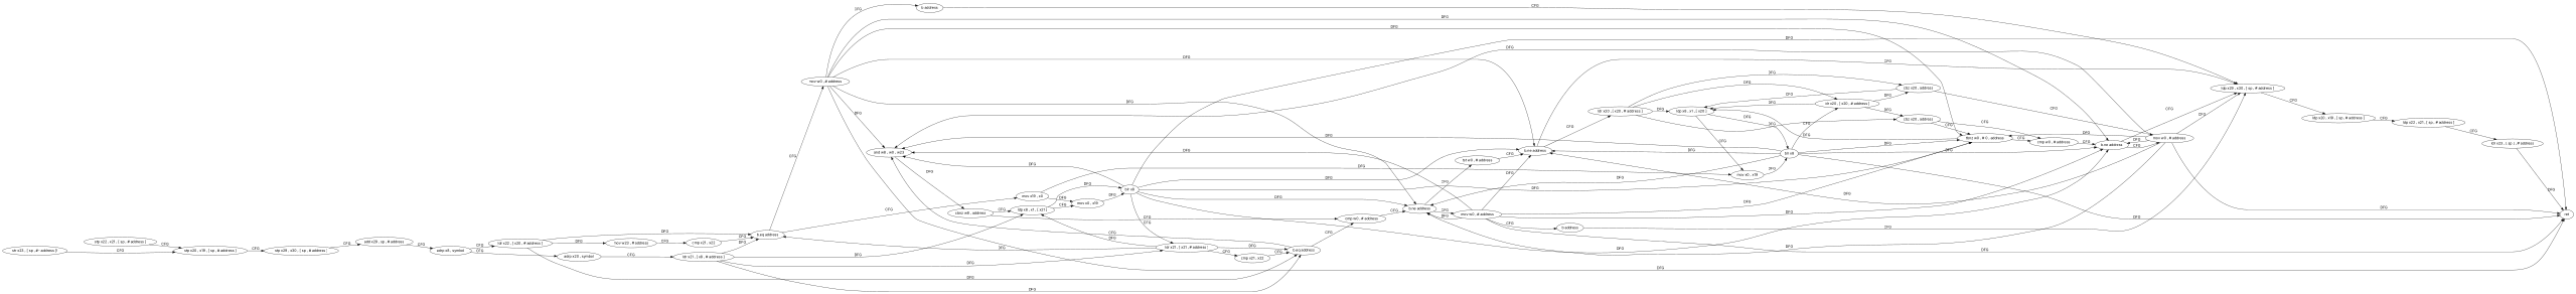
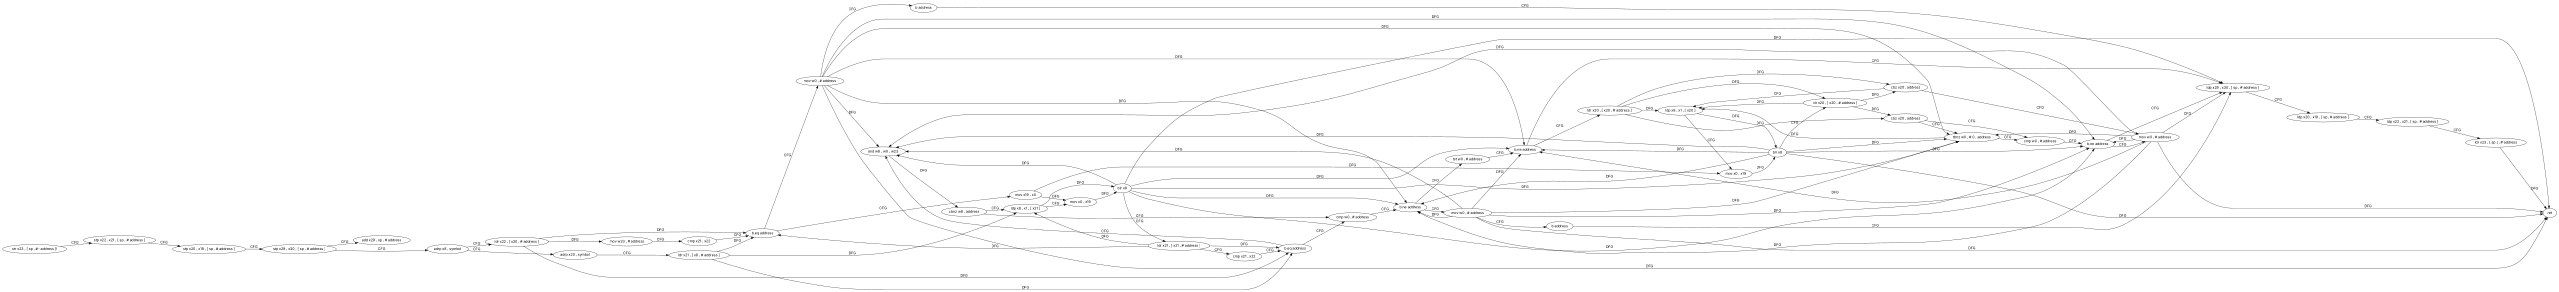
  digraph {
    fontname=Inter
    rankdir=LR
    node [fontname=Inter]
    edge [fontname=Inter]
    n1 [label="str x23 , [ sp , #- address ]!"]
    n2 [label="stp x22 , x21 , [ sp , # address ]"]
    n3 [label="stp x20 , x19 , [ sp , # address ]"]
    n4 [label="stp x29 , x30 , [ sp , # address ]"]
    n5 [label="add x29 , sp , # address"]
    n6 [label="adrp x8 , symbol"]
    n7 [label="adrp x20 , symbol"]
    n8 [label="ldr x22 , [ x20 , # address ]"]
    n9 [label="ldr x21 , [ x8 , # address ]"]
    n10 [label="b.eq address"]
    n11 [label="ldp x8 , x1 , [ x21 ]"]
    n12 [label="ldr x21 , [ x21 , # address ]"]
    n13 [label="b.eq address"]
    n14 [label="mov w23 , # address"]
    n15 [label="mov w0 , # address"]
    n16 [label="mov x19 , x0"]
    n17 [label="mov x0 , x19"]
    n18 [label="blr x8"]
    n19 [label="cmp x21 , x22"]
    n20 [label="and w8 , w0 , w23"]
    n21 [label="cmp w0 , # address"]
    n22 [label="cmp x21 , x22"]
    n23 [label="b address"]
    n24 [label=ret]
    n25 [label="b.ne address"]
    n26 [label="b.ne address"]
    n27 [label="tbnz w0 , # 0 , address"]
    n28 [label="b.ne address"]
    n29 [label="mov x0 , x19"]
    n30 [label="ldp x29 , x30 , [ sp , # address ]"]
    n31 [label="tst w0 , # address"]
    n32 [label="mov w0 , # address"]
    n33 [label="cbnz w8 , address"]
    n34 [label="ldr x20 , [ x20 , # address ]"]
    n35 [label="ldp x8 , x1 , [ x20 ]"]
    n36 [label="cmp w0 , # address"]
    n37 [label="mov w0 , # address"]
    n38 [label="blr x8"]
    n39 [label="ldp x20 , x19 , [ sp , # address ]"]
    n40 [label="ldp x22 , x21 , [ sp , # address ]"]
    n41 [label="ldr x23 , [ sp ] , # address"]
    n42 [label="b address"]
    n43 [label="cbz x20 , address"]
    n44 [label="ldr x20 , [ x20 , # address ]"]
    n45 [label="cbz x20 , address"]
-   n1 -> n3 [label=CFG]
+   n1 -> n2 [label=CFG]
    n2 -> n3 [label=CFG]
    n3 -> n4 [label=CFG]
    n4 -> n5 [label=CFG]
-   n5 -> n6 [label=CFG]
+   n4 -> n6 [label=CFG]
    n6 -> n7 [label=CFG]
    n6 -> n8 [label=CFG]
    n7 -> n9 [label=CFG]
    n8 -> n10 [label=DFG]
    n8 -> n13 [label=DFG]
    n8 -> n14 [label=DFG]
    n9 -> n10 [label=DFG]
    n9 -> n11 [label=DFG]
-   n9 -> n12 [label=DFG]
    n9 -> n13 [label=DFG]
    n10 -> n15 [label=CFG]
    n10 -> n16 [label=CFG]
    n11 -> n17 [label=CFG]
    n11 -> n18 [label=DFG]
    n12 -> n10 [label=DFG]
    n12 -> n11 [label=DFG]
    n12 -> n13 [label=DFG]
    n12 -> n19 [label=CFG]
    n13 -> n20 [label=CFG]
    n13 -> n21 [label=CFG]
    n14 -> n22 [label=CFG]
    n15 -> n20 [label=DFG]
    n15 -> n23 [label=CFG]
    n15 -> n24 [label=DFG]
    n15 -> n25 [label=DFG]
    n15 -> n26 [label=DFG]
    n15 -> n27 [label=DFG]
    n15 -> n28 [label=DFG]
    n16 -> n17 [label=DFG]
    n16 -> n29 [label=DFG]
    n17 -> n18 [label=DFG]
    n18 -> n12 [label=CFG]
    n18 -> n20 [label=DFG]
    n18 -> n24 [label=DFG]
    n18 -> n25 [label=DFG]
    n18 -> n26 [label=DFG]
    n18 -> n27 [label=DFG]
    n18 -> n28 [label=DFG]
    n19 -> n13 [label=CFG]
    n20 -> n33 [label=DFG]
    n21 -> n25 [label=CFG]
    n22 -> n10 [label=CFG]
    n23 -> n30 [label=CFG]
    n25 -> n31 [label=CFG]
    n25 -> n32 [label=CFG]
    n26 -> n30 [label=CFG]
    n26 -> n34 [label=CFG]
    n27 -> n35 [label=DFG]
    n27 -> n36 [label=CFG]
    n28 -> n30 [label=CFG]
    n28 -> n37 [label=CFG]
    n29 -> n38 [label=DFG]
    n30 -> n39 [label=CFG]
    n31 -> n26 [label=CFG]
    n32 -> n20 [label=DFG]
    n32 -> n24 [label=DFG]
    n32 -> n25 [label=DFG]
    n32 -> n26 [label=DFG]
    n32 -> n27 [label=DFG]
    n32 -> n28 [label=DFG]
    n32 -> n42 [label=CFG]
    n33 -> n11 [label=CFG]
    n33 -> n21 [label=CFG]
    n34 -> n35 [label=DFG]
    n34 -> n43 [label=DFG]
    n34 -> n44 [label=DFG]
    n34 -> n45 [label=DFG]
    n35 -> n29 [label=CFG]
    n35 -> n38 [label=DFG]
    n36 -> n28 [label=CFG]
    n37 -> n20 [label=DFG]
    n37 -> n24 [label=DFG]
    n37 -> n25 [label=DFG]
    n37 -> n26 [label=DFG]
    n37 -> n27 [label=DFG]
    n37 -> n28 [label=DFG]
    n37 -> n30 [label=CFG]
    n38 -> n20 [label=DFG]
    n38 -> n24 [label=DFG]
    n38 -> n25 [label=DFG]
    n38 -> n26 [label=DFG]
    n38 -> n27 [label=DFG]
    n38 -> n28 [label=DFG]
    n38 -> n44 [label=CFG]
    n39 -> n40 [label=CFG]
    n40 -> n41 [label=CFG]
    n41 -> n24 [label=DFG]
    n42 -> n30 [label=CFG]
    n43 -> n35 [label=CFG]
    n43 -> n37 [label=CFG]
    n44 -> n35 [label=DFG]
    n44 -> n43 [label=DFG]
    n44 -> n45 [label=DFG]
    n45 -> n27 [label=CFG]
    n45 -> n36 [label=CFG]
  }
